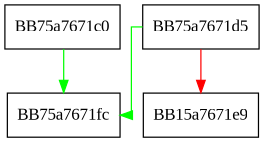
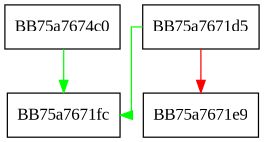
  digraph {
    fontname="Liberation Serif"
    splines=ortho
    node [fontname="Liberation Serif" shape=box]
    edge [color=green fontname="Liberation Serif"]
-   BB75a7671c0
+   BB75a7671c0 [label=BB75a7674c0]
    BB75a7671fc
    BB75a7671d5
-   BB75a7671e9 [label=BB15a7671e9]
+   BB75a7671e9
    BB75a7671c0 -> BB75a7671fc
    BB75a7671d5 -> BB75a7671fc
    BB75a7671d5 -> BB75a7671e9 [color=red]
  }
